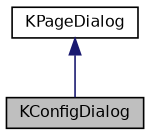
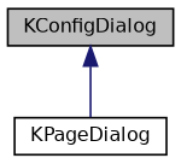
  digraph {
    node [color=black fontname=Helvetica fontsize=10 shape=record style=filled]
    n1 [fillcolor=grey75 fontcolor=black height=0.2 label=KConfigDialog width=0.4]
    n2 [fillcolor=white height=0.2 label=KPageDialog width=0.4]
-   n2 -> n1 [color=midnightblue dir=back fontname=Helvetica fontsize=10 labelfontname=Helvetica labelfontsize=10 style=solid]
+   n1 -> n2 [color=midnightblue dir=back fontname=Helvetica fontsize=10 labelfontname=Helvetica labelfontsize=10 style=solid]
  }
